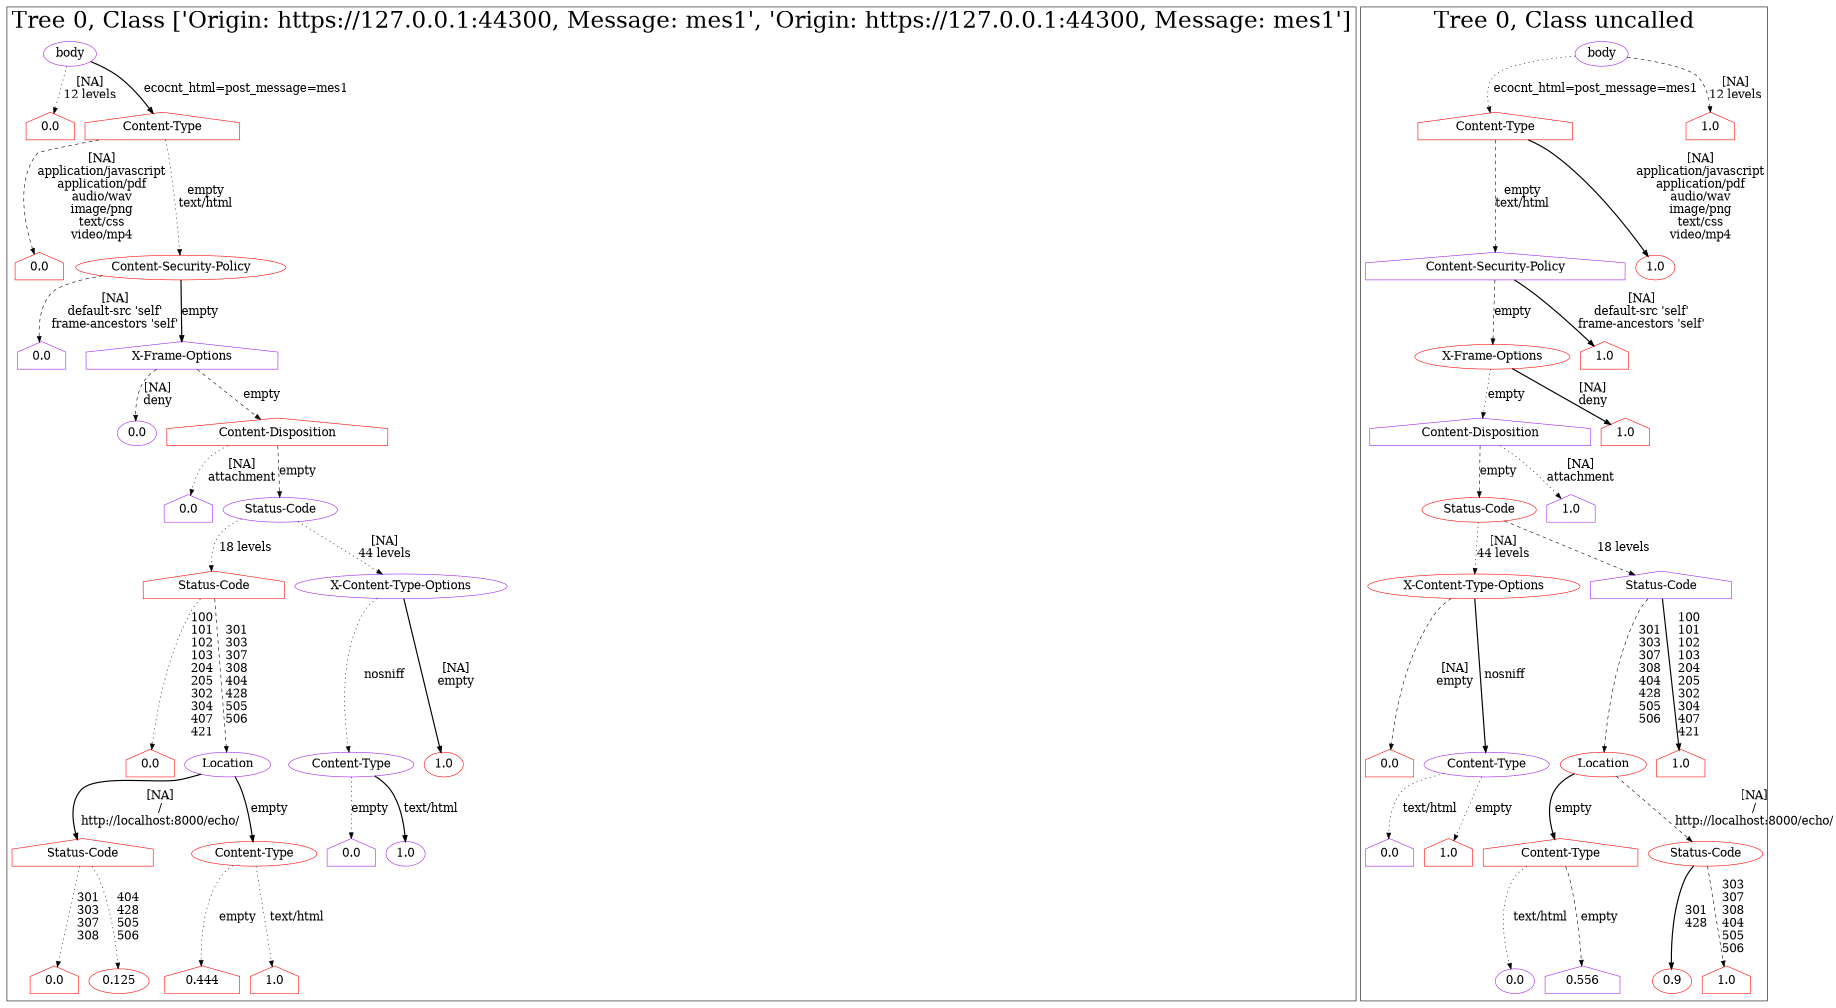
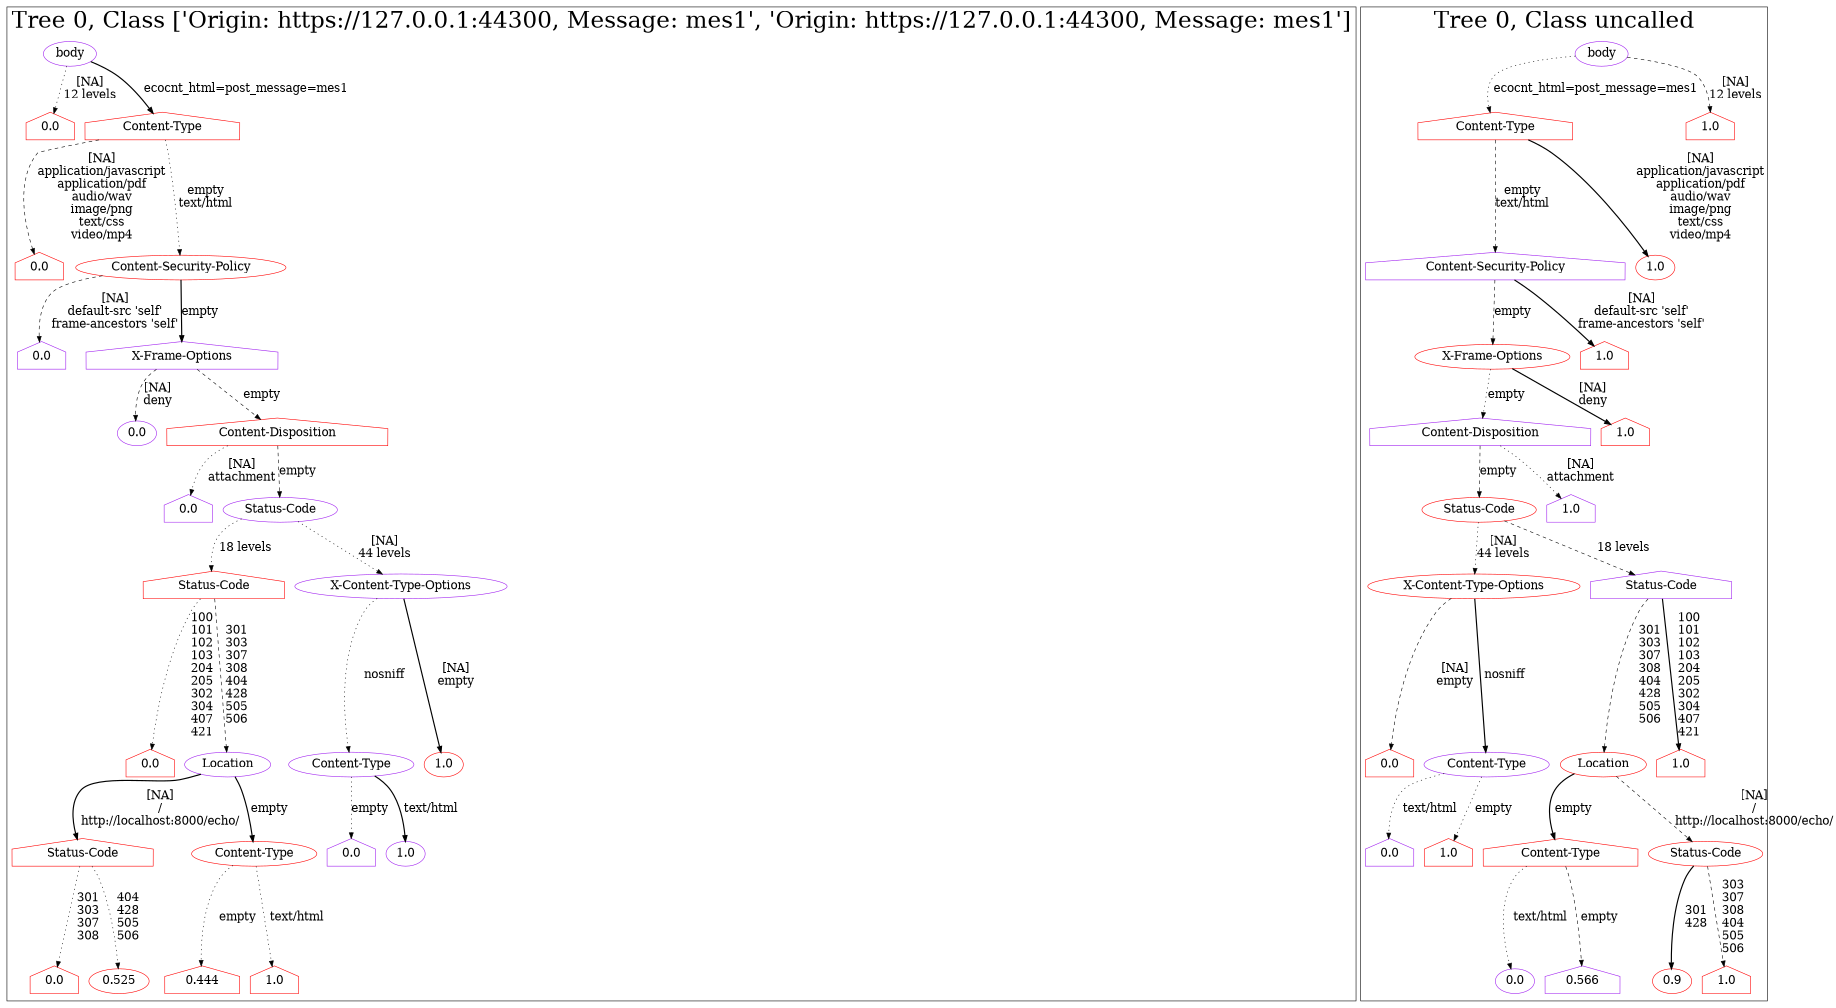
  digraph {
    node [color=red fontsize=20 shape=house]
    edge [fontsize=20 style=dotted]
    n1 [color=purple label=body shape=ellipse]
    n2 [label=0.0]
    n3 [label="Content-Type"]
    n4 [label=0.0]
    n5 [label="Content-Security-Policy" shape=ellipse]
    n6 [color=purple label=0.0]
    n7 [color=purple label="X-Frame-Options"]
    n8 [color=purple label=0.0 shape=ellipse]
    n9 [label="Content-Disposition"]
    n10 [color=purple label=0.0]
    n11 [color=purple label="Status-Code" shape=ellipse]
    n12 [label="Status-Code"]
    n13 [color=purple label="X-Content-Type-Options" shape=ellipse]
    n14 [label=0.0]
    n15 [color=purple label=Location shape=ellipse]
    n16 [color=purple label="Content-Type" shape=ellipse]
    n17 [label=1.0 shape=ellipse]
    n18 [label="Status-Code"]
    n19 [label="Content-Type" shape=ellipse]
    n20 [color=purple label=0.0]
    n21 [color=purple label=1.0 shape=ellipse]
    n22 [label=0.0]
-   n23 [label=0.125 shape=ellipse]
+   n23 [label=0.525 shape=ellipse]
    n24 [label=0.444]
    n25 [label=1.0]
    n26 [color=purple label=body shape=ellipse]
    n27 [label="Content-Type"]
    n28 [label=1.0]
    n29 [color=purple label="Content-Security-Policy"]
    n30 [label=1.0 shape=ellipse]
    n31 [label="X-Frame-Options" shape=ellipse]
    n32 [label=1.0]
    n33 [color=purple label="Content-Disposition"]
    n34 [label=1.0]
    n35 [label="Status-Code" shape=ellipse]
    n36 [color=purple label=1.0]
    n37 [label="X-Content-Type-Options" shape=ellipse]
    n38 [color=purple label="Status-Code"]
    n39 [label=0.0]
    n40 [color=purple label="Content-Type" shape=ellipse]
    n41 [label=Location shape=ellipse]
    n42 [label=1.0]
    n43 [color=purple label=0.0]
    n44 [label=1.0]
    n45 [label="Content-Type"]
    n46 [label="Status-Code" shape=ellipse]
    n47 [color=purple label=0.0 shape=ellipse]
-   n48 [color=purple label=0.556]
+   n48 [color=purple label=0.566]
    n49 [label=0.9 shape=ellipse]
    n50 [label=1.0]
    subgraph cluster_1 {
      fontsize=40
      label="Tree 0, Class ['Origin: https://127.0.0.1:44300, Message: mes1', 'Origin: https://127.0.0.1:44300, Message: mes1']"
      subgraph sub_2 {
        fontsize=40
        label="Tree 0, Class ['Origin: https://127.0.0.1:44300, Message: mes1', 'Origin: https://127.0.0.1:44300, Message: mes1']"
        n1
      }
      subgraph sub_3 {
        fontsize=40
        label="Tree 0, Class ['Origin: https://127.0.0.1:44300, Message: mes1', 'Origin: https://127.0.0.1:44300, Message: mes1']"
        n2
        n3
      }
      subgraph sub_4 {
        fontsize=40
        label="Tree 0, Class ['Origin: https://127.0.0.1:44300, Message: mes1', 'Origin: https://127.0.0.1:44300, Message: mes1']"
        n4
        n5
      }
      subgraph sub_5 {
        fontsize=40
        label="Tree 0, Class ['Origin: https://127.0.0.1:44300, Message: mes1', 'Origin: https://127.0.0.1:44300, Message: mes1']"
        n6
        n7
      }
      subgraph sub_6 {
        fontsize=40
        label="Tree 0, Class ['Origin: https://127.0.0.1:44300, Message: mes1', 'Origin: https://127.0.0.1:44300, Message: mes1']"
        n8
        n9
      }
      subgraph sub_7 {
        fontsize=40
        label="Tree 0, Class ['Origin: https://127.0.0.1:44300, Message: mes1', 'Origin: https://127.0.0.1:44300, Message: mes1']"
        n10
        n11
      }
      subgraph sub_8 {
        fontsize=40
        label="Tree 0, Class ['Origin: https://127.0.0.1:44300, Message: mes1', 'Origin: https://127.0.0.1:44300, Message: mes1']"
        n12
        n13
      }
      subgraph sub_9 {
        fontsize=40
        label="Tree 0, Class ['Origin: https://127.0.0.1:44300, Message: mes1', 'Origin: https://127.0.0.1:44300, Message: mes1']"
        n14
        n15
        n16
        n17
      }
      subgraph sub_10 {
        fontsize=40
        label="Tree 0, Class ['Origin: https://127.0.0.1:44300, Message: mes1', 'Origin: https://127.0.0.1:44300, Message: mes1']"
        n18
        n19
        n20
        n21
      }
      subgraph sub_11 {
        fontsize=40
        label="Tree 0, Class ['Origin: https://127.0.0.1:44300, Message: mes1', 'Origin: https://127.0.0.1:44300, Message: mes1']"
        n22
        n23
        n24
        n25
      }
    }
    subgraph cluster_12 {
      fontsize=40
      label="Tree 0, Class uncalled"
      subgraph sub_13 {
        fontsize=40
        label="Tree 0, Class uncalled"
        n26
      }
      subgraph sub_14 {
        fontsize=40
        label="Tree 0, Class uncalled"
        n27
        n28
      }
      subgraph sub_15 {
        fontsize=40
        label="Tree 0, Class uncalled"
        n29
        n30
      }
      subgraph sub_16 {
        fontsize=40
        label="Tree 0, Class uncalled"
        n31
        n32
      }
      subgraph sub_17 {
        fontsize=40
        label="Tree 0, Class uncalled"
        n33
        n34
      }
      subgraph sub_18 {
        fontsize=40
        label="Tree 0, Class uncalled"
        n35
        n36
      }
      subgraph sub_19 {
        fontsize=40
        label="Tree 0, Class uncalled"
        n37
        n38
      }
      subgraph sub_20 {
        fontsize=40
        label="Tree 0, Class uncalled"
        n39
        n40
        n41
        n42
      }
      subgraph sub_21 {
        fontsize=40
        label="Tree 0, Class uncalled"
        n43
        n44
        n45
        n46
      }
      subgraph sub_22 {
        fontsize=40
        label="Tree 0, Class uncalled"
        n47
        n48
        n49
        n50
      }
    }
    n1 -> n2 [label="[NA]\n12 levels\n"]
    n1 -> n3 [label="ecocnt_html=post_message=mes1\n" style=bold]
    n3 -> n4 [label="[NA]\napplication/javascript\napplication/pdf\naudio/wav\nimage/png\ntext/css\nvideo/mp4\n" style=dashed]
    n3 -> n5 [label="empty\ntext/html\n"]
    n5 -> n6 [label="[NA]\ndefault-src 'self'\nframe-ancestors 'self'\n" style=dashed]
    n5 -> n7 [label="empty\n" style=bold]
    n7 -> n8 [label="[NA]\ndeny\n" style=dashed]
    n7 -> n9 [label="empty\n" style=dashed]
    n9 -> n10 [label="[NA]\nattachment\n"]
    n9 -> n11 [label="empty\n" style=dashed]
    n11 -> n12 [label="18 levels\n"]
    n11 -> n13 [label="[NA]\n44 levels\n"]
    n12 -> n14 [label="100\n101\n102\n103\n204\n205\n302\n304\n407\n421\n"]
    n12 -> n15 [label="301\n303\n307\n308\n404\n428\n505\n506\n" style=dashed]
    n13 -> n16 [label="nosniff\n"]
    n13 -> n17 [label="[NA]\nempty\n" style=bold]
    n15 -> n18 [label="[NA]\n/\nhttp://localhost:8000/echo/\n" style=bold]
    n15 -> n19 [label="empty\n" style=bold]
    n16 -> n20 [label="empty\n"]
    n16 -> n21 [label="text/html\n" style=bold]
    n18 -> n22 [label="301\n303\n307\n308\n"]
    n18 -> n23 [label="404\n428\n505\n506\n"]
    n19 -> n24 [label="empty\n"]
    n19 -> n25 [label="text/html\n"]
    n26 -> n27 [label="ecocnt_html=post_message=mes1\n"]
    n26 -> n28 [label="[NA]\n12 levels\n" style=dashed]
    n27 -> n29 [label="empty\ntext/html\n" style=dashed]
    n27 -> n30 [label="[NA]\napplication/javascript\napplication/pdf\naudio/wav\nimage/png\ntext/css\nvideo/mp4\n" style=bold]
    n29 -> n31 [label="empty\n" style=dashed]
    n29 -> n32 [label="[NA]\ndefault-src 'self'\nframe-ancestors 'self'\n" style=bold]
    n31 -> n33 [label="empty\n"]
    n31 -> n34 [label="[NA]\ndeny\n" style=bold]
    n33 -> n35 [label="empty\n" style=dashed]
    n33 -> n36 [label="[NA]\nattachment\n"]
    n35 -> n37 [label="[NA]\n44 levels\n"]
    n35 -> n38 [label="18 levels\n" style=dashed]
    n37 -> n39 [label="[NA]\nempty\n" style=dashed]
    n37 -> n40 [label="nosniff\n" style=bold]
    n38 -> n41 [label="301\n303\n307\n308\n404\n428\n505\n506\n" style=dashed]
    n38 -> n42 [label="100\n101\n102\n103\n204\n205\n302\n304\n407\n421\n" style=bold]
    n40 -> n43 [label="text/html\n"]
    n40 -> n44 [label="empty\n"]
    n41 -> n45 [label="empty\n" style=bold]
    n41 -> n46 [label="[NA]\n/\nhttp://localhost:8000/echo/\n" style=dashed]
    n45 -> n47 [label="text/html\n"]
    n45 -> n48 [label="empty\n" style=dashed]
    n46 -> n49 [label="301\n428\n" style=bold]
    n46 -> n50 [label="303\n307\n308\n404\n505\n506\n" style=dashed]
  }
